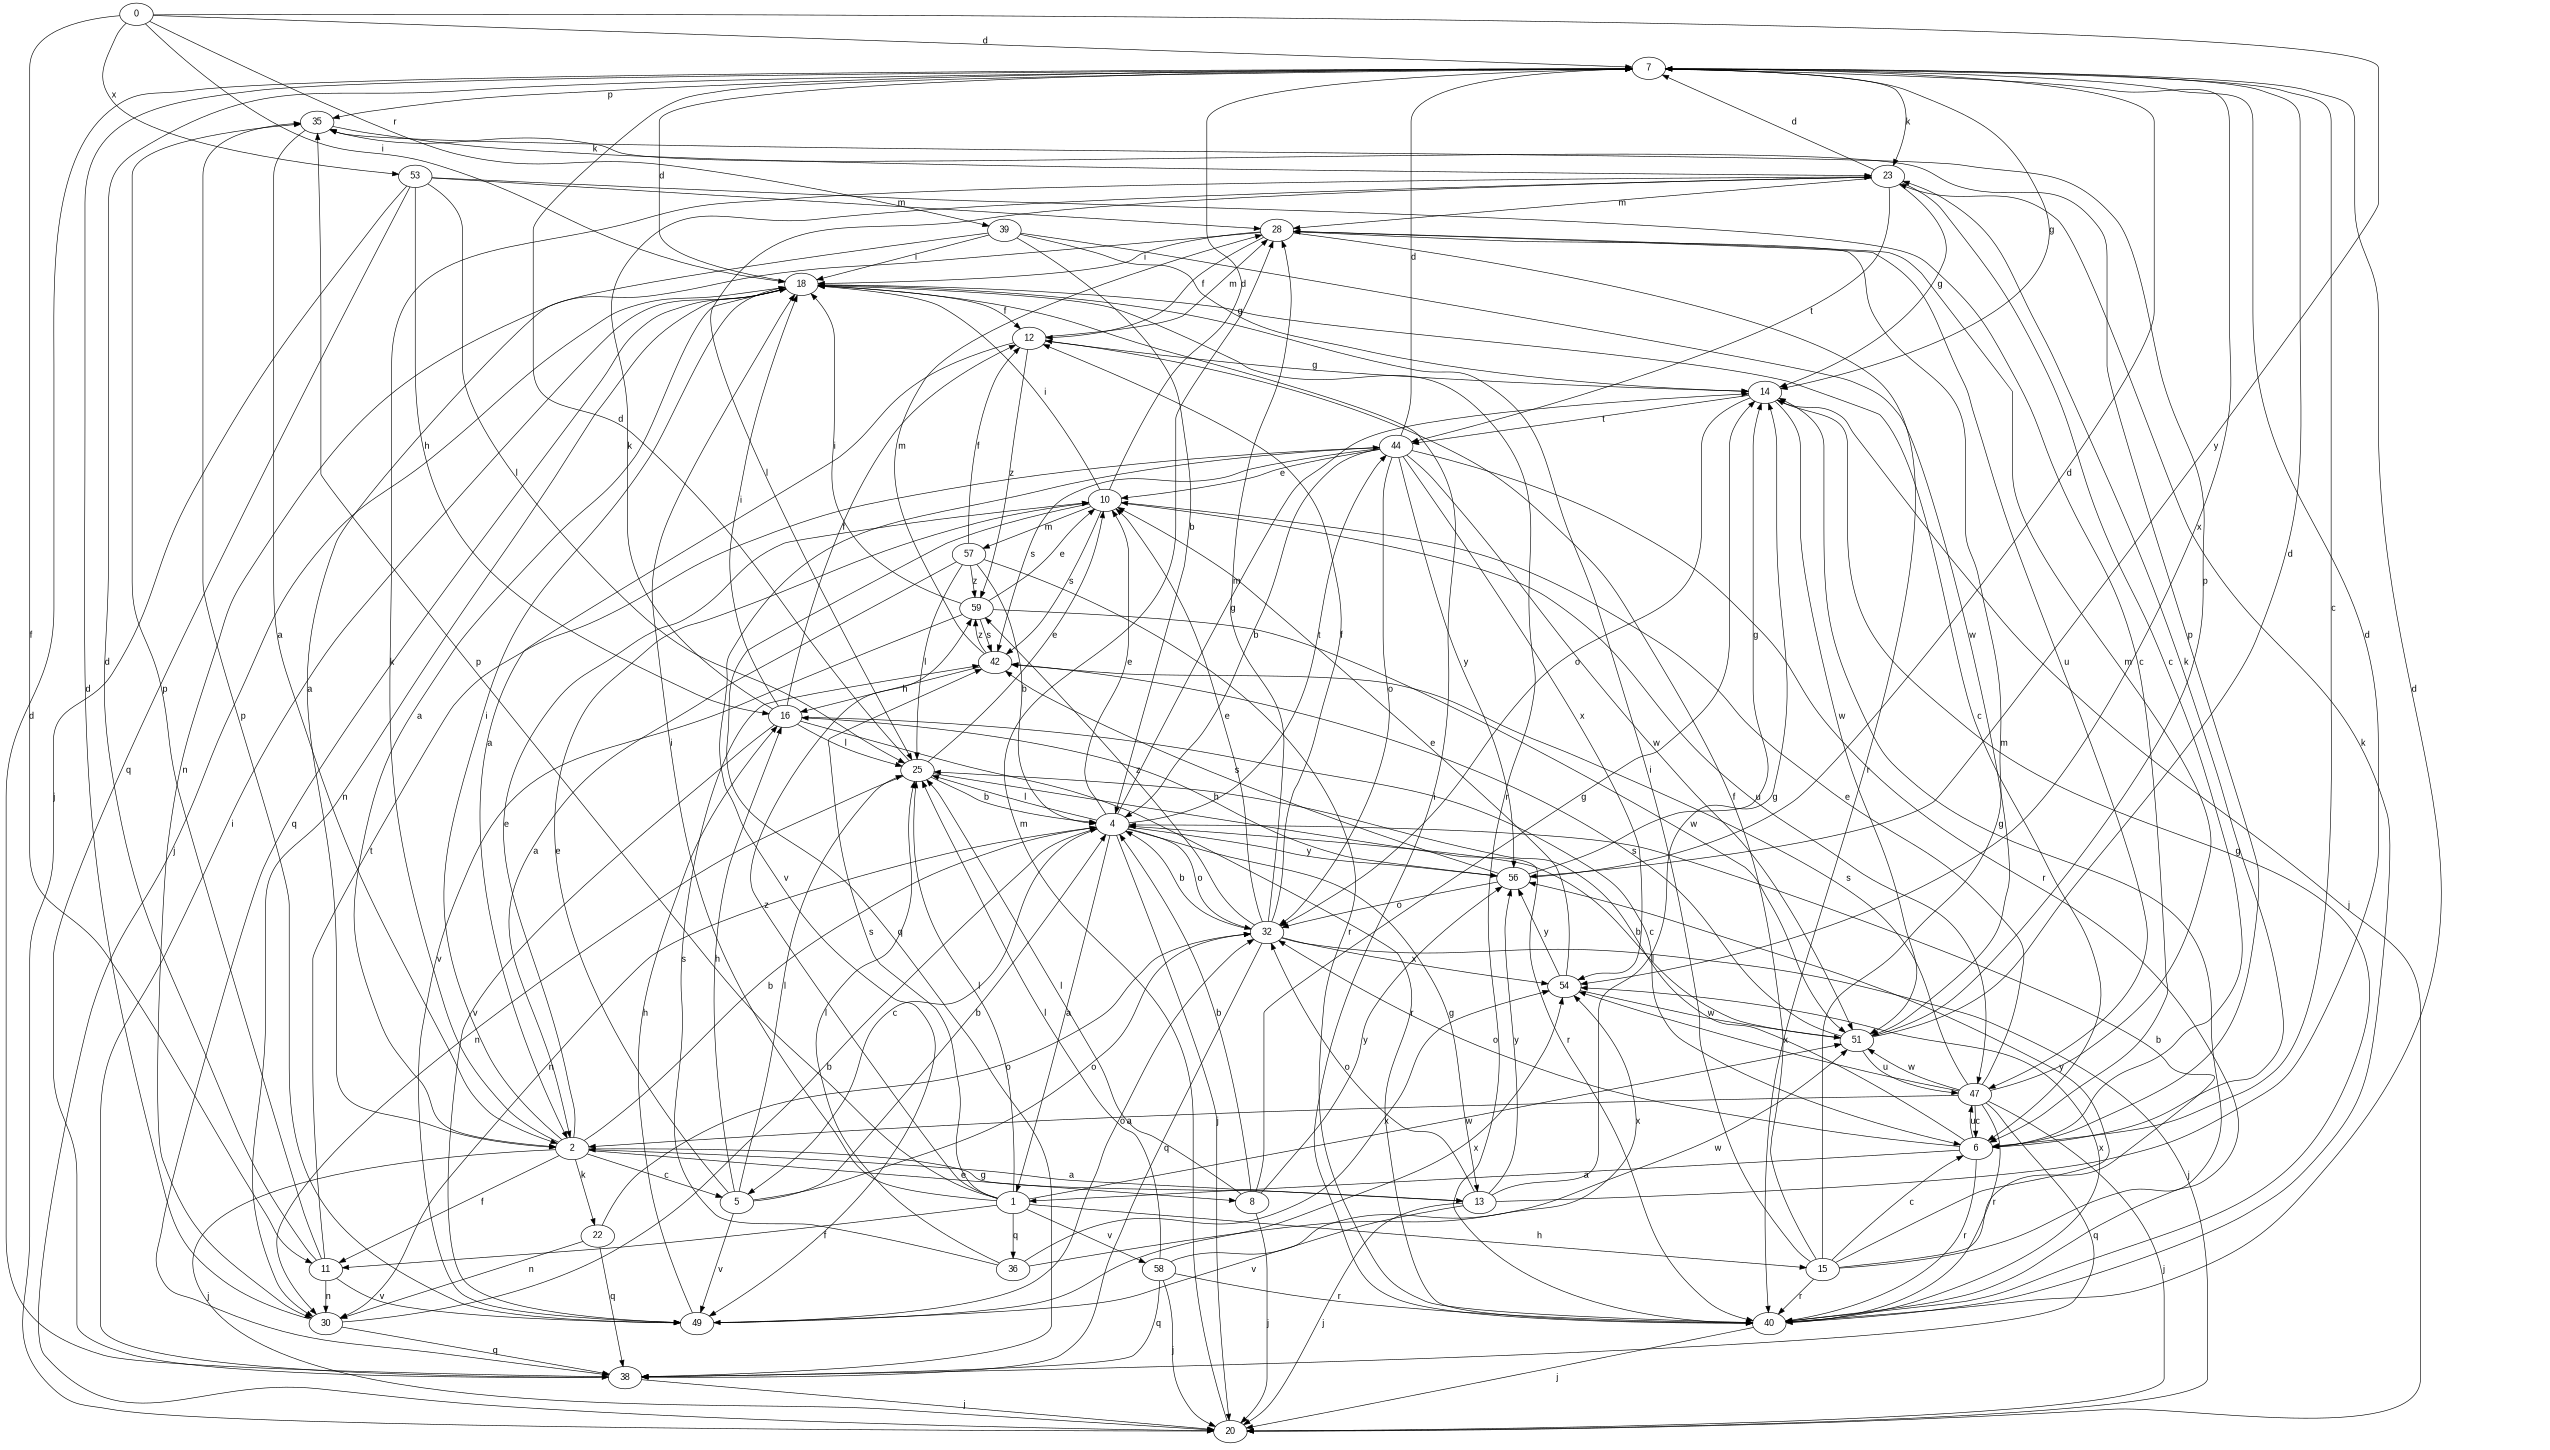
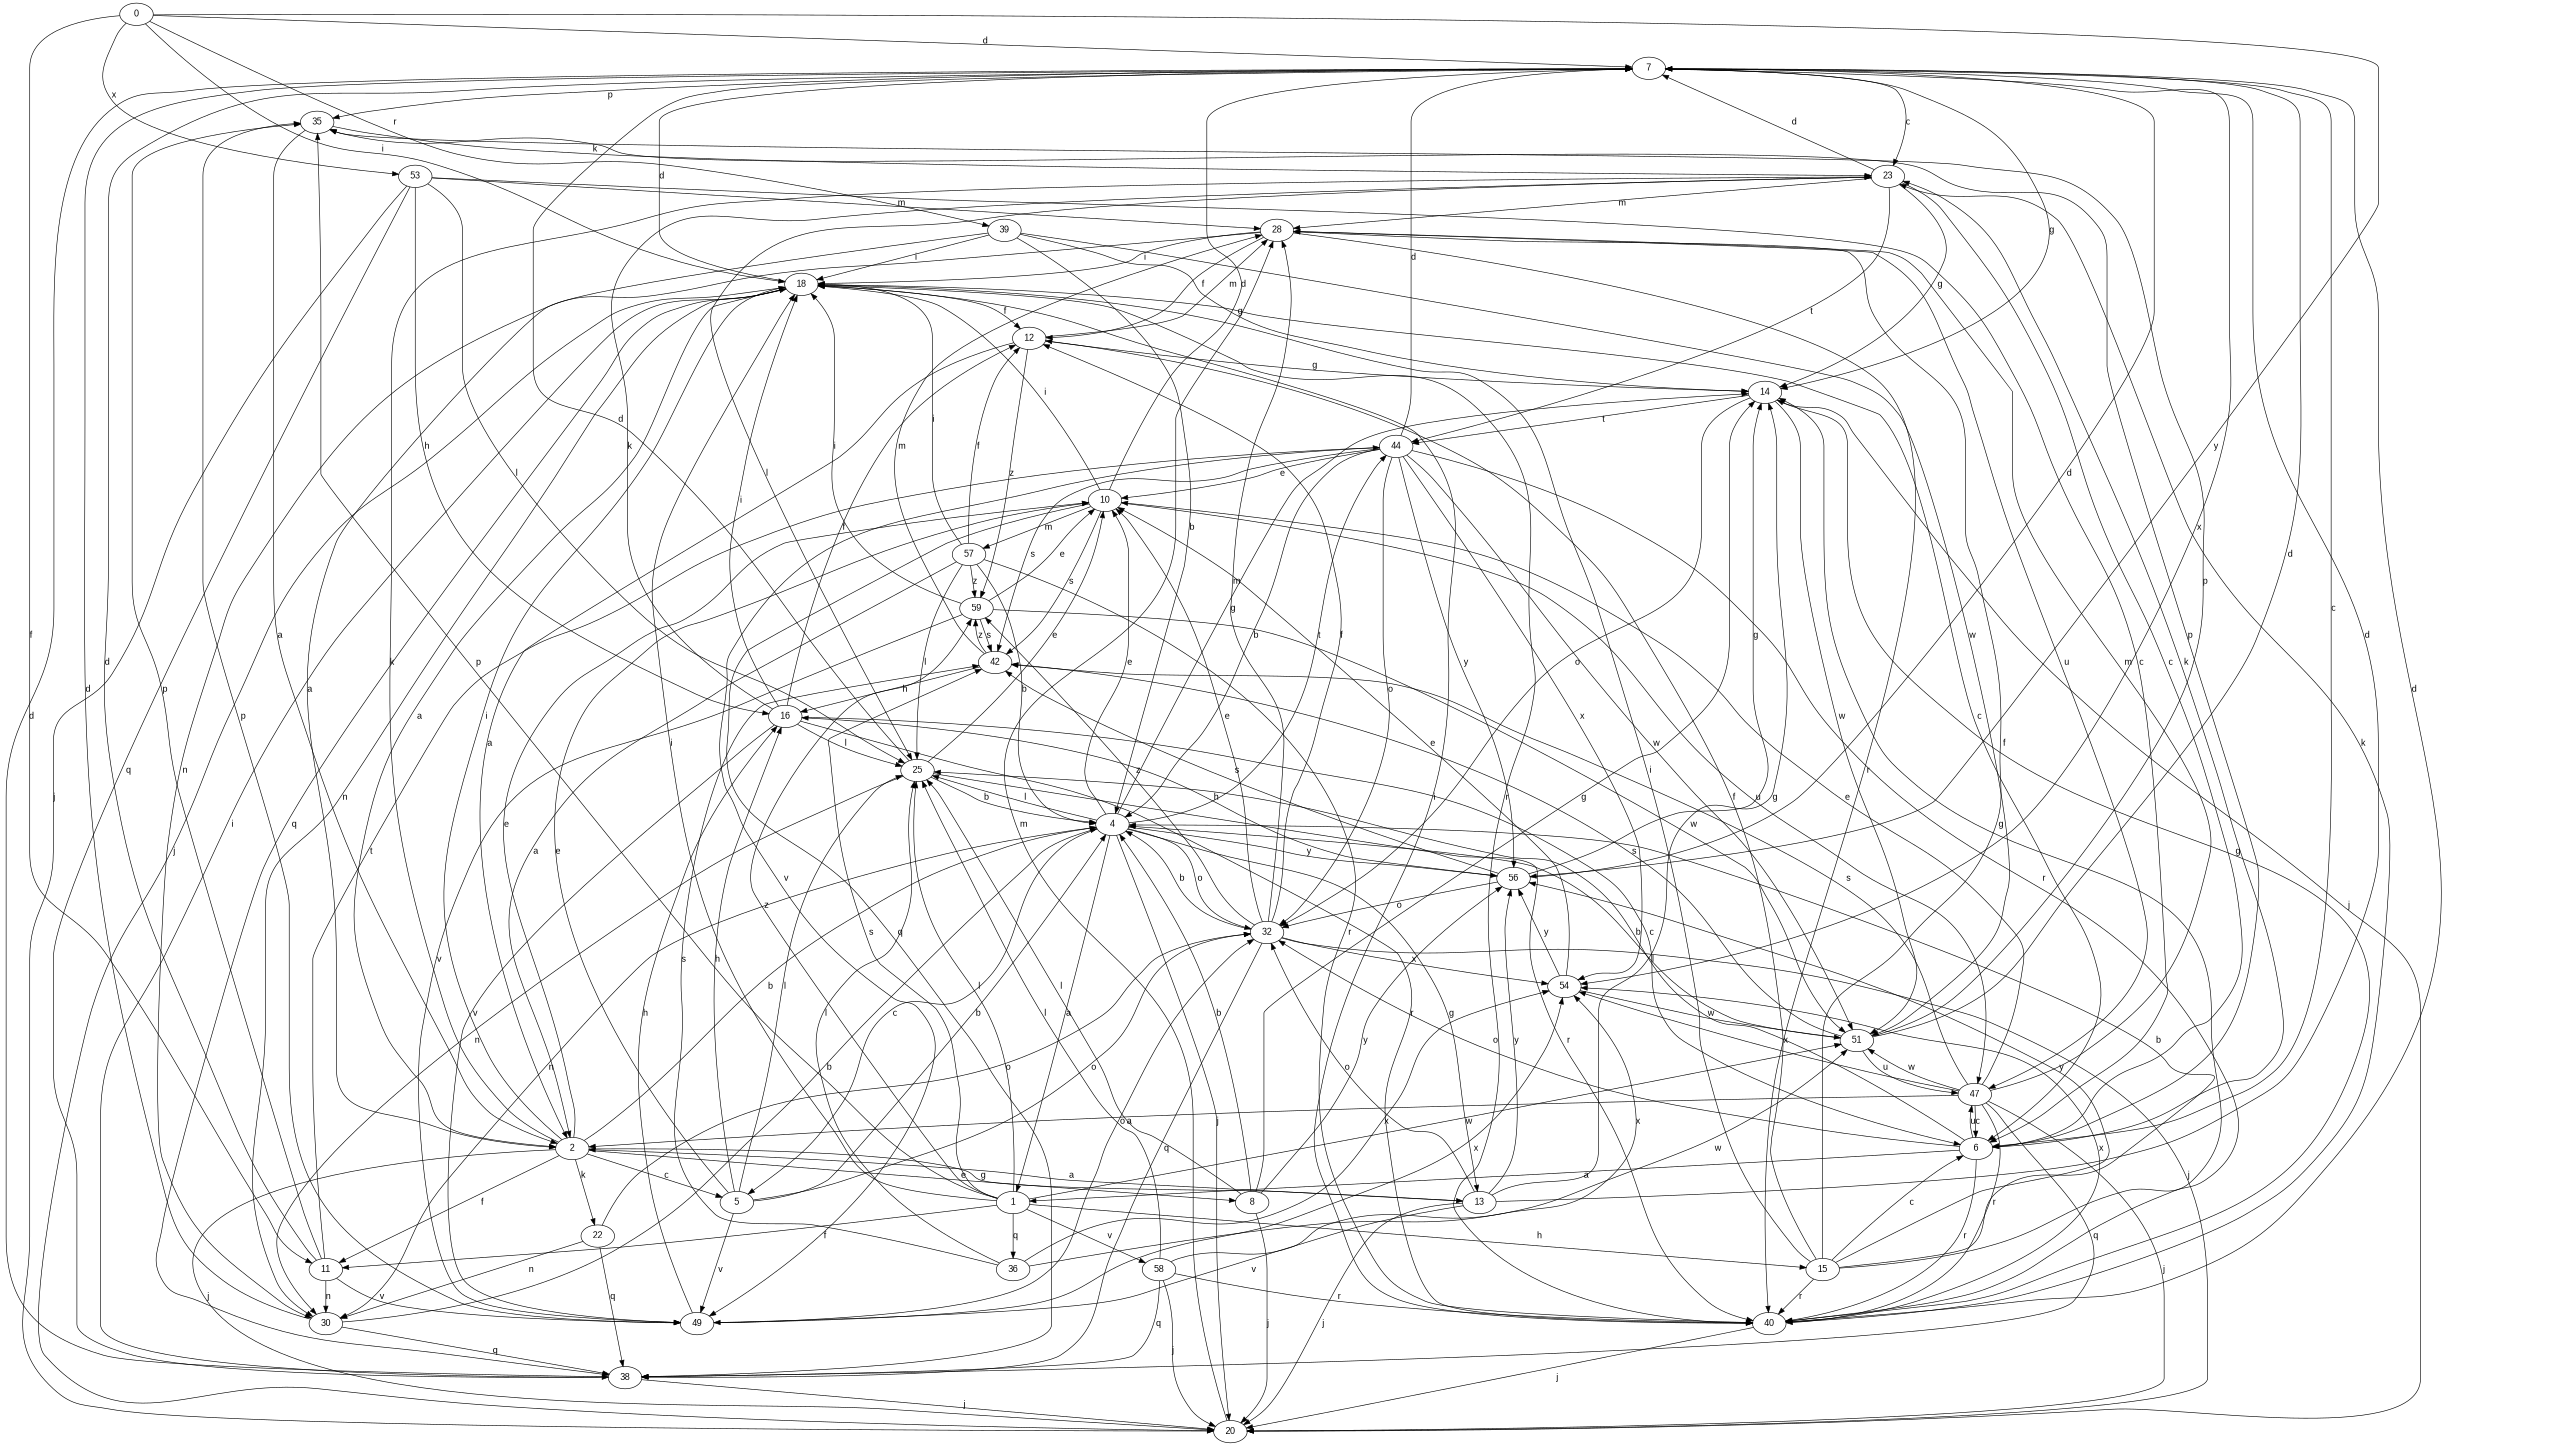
  strict digraph {
    fontname="Liberation Sans"
    node [fontname="Liberation Sans"]
    edge [fontname="Liberation Sans"]
    0
    7
    11
    18
    39
    53
    56
    35
    23
    14
    6
    54
    30
    44
    49
    2
    20
    40
    38
    12
    51
    4
    25
    16
    28
    42
    32
    1
    15
    36
    n31 [label=58]
    59
    10
    47
    5
    8
    13
    22
    n39 [label=57]
    0 -> 7 [label=d]
    0 -> 11 [label=f]
    0 -> 18 [label=i]
    0 -> 39 [label=r]
    0 -> 53 [label=x]
    0 -> 56 [label=y]
    7 -> 35 [label=p]
-   7 -> 23 [label=k]
+   7 -> 23 [label=c]
    7 -> 14 [label=g]
    7 -> 6 [label=c]
    7 -> 54 [label=x]
    11 -> 7 [label=d]
    11 -> 35 [label=p]
    11 -> 30 [label=n]
    11 -> 44 [label=t]
    11 -> 49 [label=v]
    18 -> 7 [label=d]
    18 -> 6 [label=c]
    18 -> 30 [label=n]
    18 -> 2 [label=a]
    18 -> 20 [label=j]
    18 -> 40 [label=r]
    18 -> 38 [label=q]
    18 -> 12 [label=f]
    39 -> 18 [label=i]
    39 -> 14 [label=g]
    39 -> 2 [label=a]
    39 -> 51 [label=w]
    39 -> 4 [label=b]
    53 -> 6 [label=c]
    53 -> 20 [label=j]
    53 -> 38 [label=q]
    53 -> 25 [label=l]
    53 -> 16 [label=h]
    53 -> 28 [label=m]
    56 -> 7 [label=d]
    56 -> 14 [label=g]
    56 -> 16 [label=h]
    56 -> 42 [label=s]
    56 -> 32 [label=o]
    35 -> 23 [label=k]
    35 -> 2 [label=a]
    23 -> 7 [label=d]
    23 -> 14 [label=g]
    23 -> 6 [label=c]
    23 -> 44 [label=t]
    23 -> 25 [label=l]
    23 -> 28 [label=m]
    14 -> 44 [label=t]
    14 -> 20 [label=j]
    14 -> 51 [label=w]
    14 -> 32 [label=o]
    6 -> 35 [label=p]
    6 -> 23 [label=k]
    6 -> 40 [label=r]
    6 -> 25 [label=l]
    6 -> 32 [label=o]
    6 -> 1 [label=a]
    6 -> 47 [label=u]
    54 -> 56 [label=y]
    54 -> 51 [label=w]
    54 -> 10 [label=e]
    30 -> 7 [label=d]
    30 -> 38 [label=q]
    30 -> 4 [label=b]
    44 -> 7 [label=d]
    44 -> 56 [label=y]
    44 -> 54 [label=x]
    44 -> 49 [label=v]
    44 -> 40 [label=r]
    44 -> 51 [label=w]
    44 -> 4 [label=b]
    44 -> 42 [label=s]
    44 -> 32 [label=o]
    44 -> 10 [label=e]
    49 -> 35 [label=p]
    49 -> 54 [label=x]
    49 -> 16 [label=h]
    49 -> 32 [label=o]
    2 -> 11 [label=f]
    2 -> 18 [label=i]
    2 -> 23 [label=k]
    2 -> 20 [label=j]
    2 -> 4 [label=b]
    2 -> 10 [label=e]
    2 -> 5 [label=c]
    2 -> 8 [label=e]
    2 -> 13 [label=g]
    2 -> 22 [label=k]
    20 -> 28 [label=m]
    40 -> 7 [label=d]
    40 -> 18 [label=i]
    40 -> 23 [label=k]
    40 -> 14 [label=g]
    40 -> 54 [label=x]
    40 -> 20 [label=j]
    38 -> 7 [label=d]
    38 -> 18 [label=i]
    38 -> 20 [label=j]
    12 -> 14 [label=g]
    12 -> 2 [label=a]
    12 -> 28 [label=m]
    12 -> 59 [label=z]
    51 -> 7 [label=d]
    51 -> 35 [label=p]
    51 -> 4 [label=b]
    51 -> 42 [label=s]
    51 -> 47 [label=u]
    4 -> 56 [label=y]
    4 -> 14 [label=g]
    4 -> 30 [label=n]
    4 -> 44 [label=t]
    4 -> 20 [label=j]
    4 -> 25 [label=l]
    4 -> 32 [label=o]
    4 -> 1 [label=a]
    4 -> 10 [label=e]
    4 -> 5 [label=c]
    4 -> 13 [label=g]
    25 -> 7 [label=d]
    25 -> 30 [label=n]
    25 -> 40 [label=r]
    25 -> 4 [label=b]
    25 -> 10 [label=e]
    16 -> 18 [label=i]
    16 -> 23 [label=k]
    16 -> 6 [label=c]
    16 -> 49 [label=v]
    16 -> 40 [label=r]
    16 -> 12 [label=f]
    16 -> 25 [label=l]
    28 -> 18 [label=i]
    28 -> 30 [label=n]
    28 -> 40 [label=r]
    28 -> 12 [label=f]
    28 -> 47 [label=u]
    42 -> 16 [label=h]
    42 -> 28 [label=m]
    42 -> 59 [label=z]
    32 -> 54 [label=x]
    32 -> 20 [label=j]
    32 -> 38 [label=q]
    32 -> 12 [label=f]
    32 -> 4 [label=b]
    32 -> 28 [label=m]
    32 -> 59 [label=z]
    32 -> 10 [label=e]
    1 -> 11 [label=f]
    1 -> 18 [label=i]
    1 -> 35 [label=p]
    1 -> 51 [label=w]
    1 -> 25 [label=l]
    1 -> 42 [label=s]
    1 -> 15 [label=h]
    1 -> 36 [label=q]
    1 -> n31 [label=v]
    1 -> 59 [label=z]
    15 -> 18 [label=i]
    15 -> 56 [label=y]
    15 -> 14 [label=g]
    15 -> 6 [label=c]
    15 -> 40 [label=r]
    15 -> 12 [label=f]
    15 -> 4 [label=b]
-   15 -> 28 [label=m]
+   15 -> 28 [label=f]
    36 -> 54 [label=x]
    36 -> 51 [label=w]
    36 -> 25 [label=l]
    36 -> 42 [label=s]
    n31 -> 54 [label=x]
    n31 -> 20 [label=j]
    n31 -> 40 [label=r]
    n31 -> 38 [label=q]
    n31 -> 25 [label=l]
    59 -> 18 [label=i]
    59 -> 49 [label=v]
    59 -> 51 [label=w]
    59 -> 42 [label=s]
    59 -> 10 [label=e]
    10 -> 7 [label=d]
    10 -> 18 [label=i]
    10 -> 38 [label=q]
    10 -> 42 [label=s]
    10 -> 47 [label=u]
    10 -> n39 [label=m]
    47 -> 6 [label=c]
    47 -> 54 [label=x]
    47 -> 2 [label=a]
    47 -> 20 [label=j]
    47 -> 40 [label=r]
    47 -> 38 [label=q]
    47 -> 51 [label=w]
    47 -> 28 [label=m]
    47 -> 42 [label=s]
    47 -> 10 [label=e]
    5 -> 49 [label=v]
    5 -> 4 [label=b]
    5 -> 25 [label=l]
    5 -> 16 [label=h]
    5 -> 32 [label=o]
    5 -> 10 [label=e]
    8 -> 56 [label=y]
    8 -> 14 [label=g]
    8 -> 20 [label=j]
    8 -> 4 [label=b]
    8 -> 25 [label=l]
    13 -> 7 [label=d]
    13 -> 56 [label=y]
    13 -> 14 [label=g]
    13 -> 49 [label=v]
    13 -> 2 [label=a]
    13 -> 20 [label=j]
    13 -> 32 [label=o]
    22 -> 30 [label=n]
    22 -> 38 [label=q]
    22 -> 32 [label=o]
+   n39 -> 18 [label=i]
    n39 -> 2 [label=a]
    n39 -> 40 [label=r]
    n39 -> 12 [label=f]
    n39 -> 4 [label=b]
    n39 -> 25 [label=l]
    n39 -> 59 [label=z]
  }
